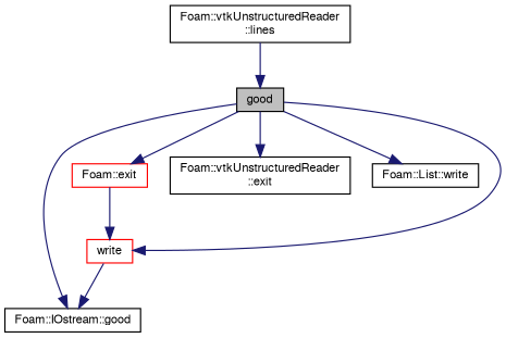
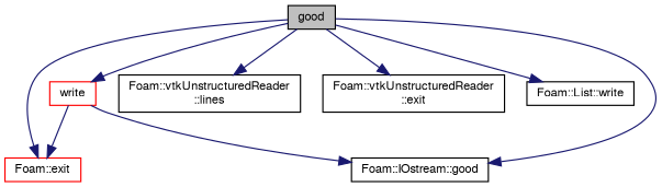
  digraph {
    rankdir=TB
    node [color=black fontname=FreeSans fontsize=10 shape=record]
    edge [color=midnightblue fontname=FreeSans fontsize=10 labelfontname=FreeSans labelfontsize=10 style=solid]
    n1 [fillcolor=grey75 fontcolor=black height=0.2 label=good style=filled width=0.4]
    n2 [color=red height=0.2 label="Foam::exit" width=0.4]
    n3 [height=0.2 label="Foam::IOstream::good" width=0.4]
    n4 [height=0.2 label="Foam::vtkUnstructuredReader\l::lines" width=0.4]
    n5 [height=0.2 label="Foam::vtkUnstructuredReader\l::exit" width=0.4]
    n6 [height=0.2 label="Foam::List::write" width=0.4]
    n7 [color=red height=0.2 label=write width=0.4]
    n1 -> n2
    n1 -> n3
-   n4 -> n1
+   n1 -> n4
    n1 -> n5
    n1 -> n6
    n1 -> n7
-   n2 -> n7
+   n7 -> n2
    n7 -> n3
  }
